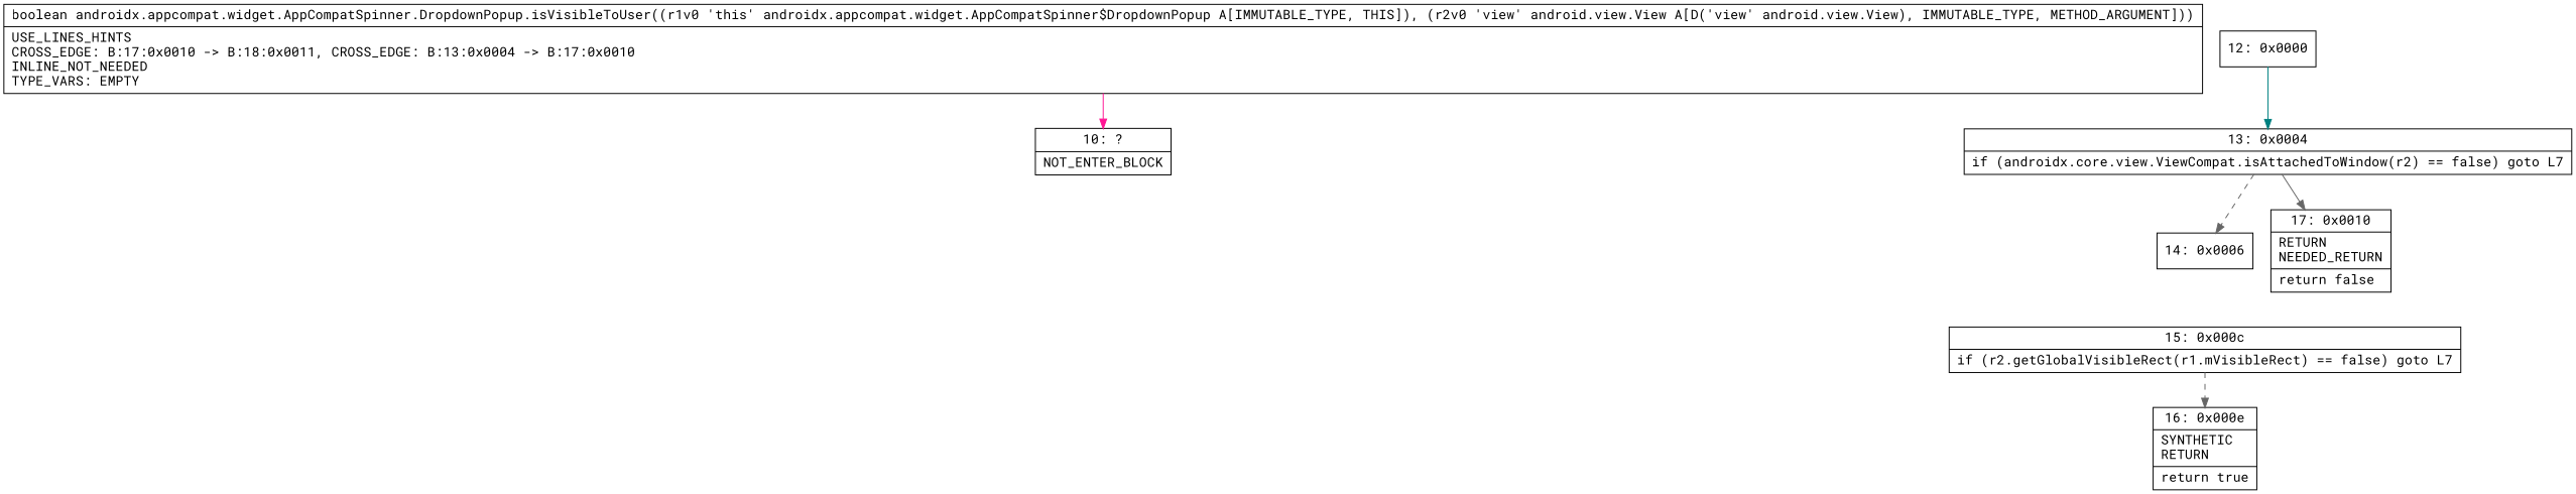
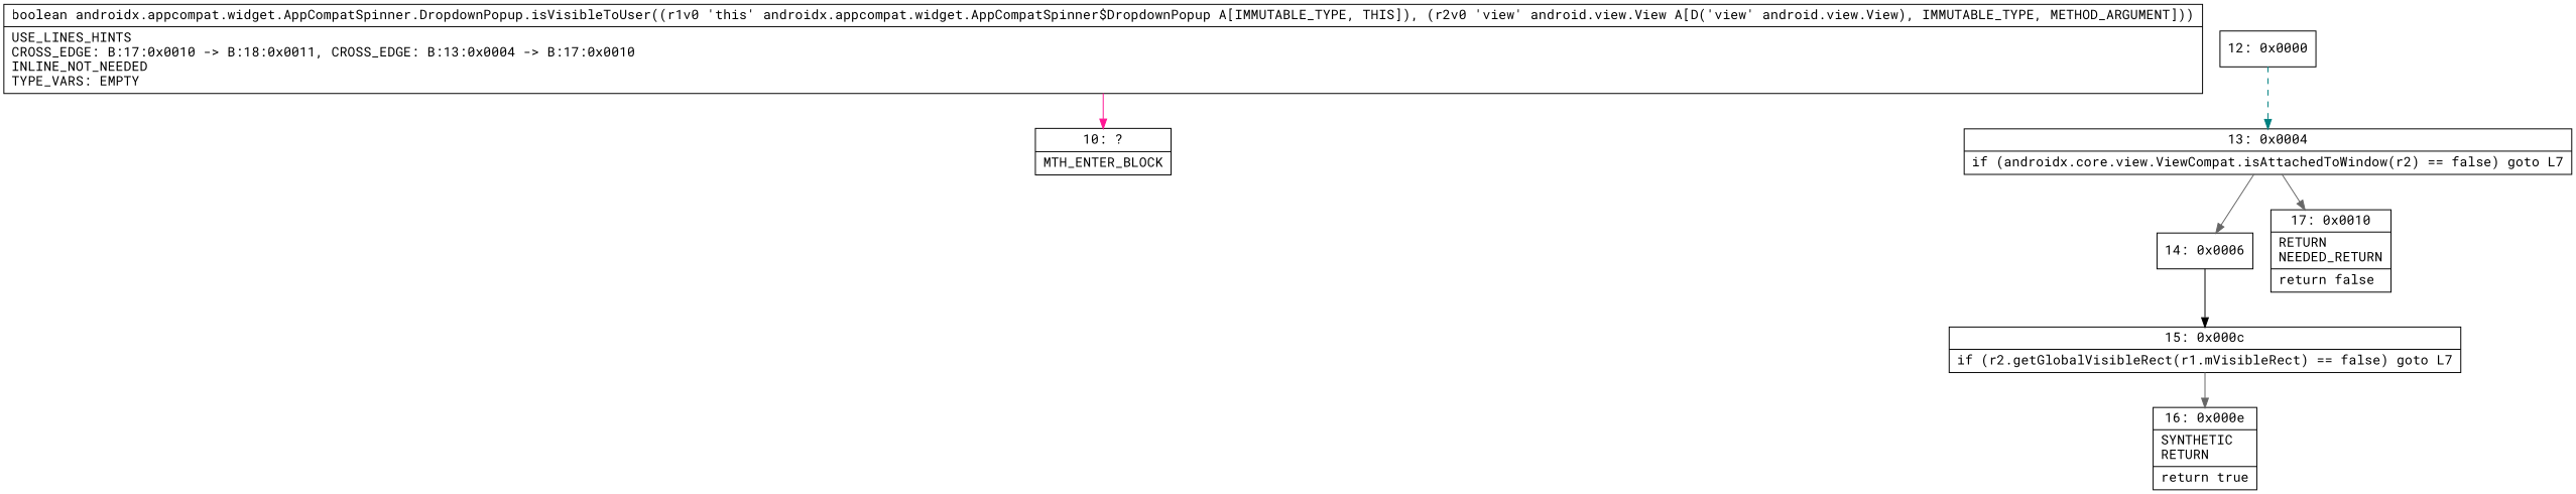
  digraph {
    fontname="Roboto Mono"
    node [fontname="Roboto Mono" shape=record]
    edge [color=gray40 fontname="Roboto Mono"]
-   n1 [label="{10\:\ ?|NOT_ENTER_BLOCK\l}"]
+   n1 [label="{10\:\ ?|MTH_ENTER_BLOCK\l}"]
    n2 [label="{12\:\ 0x0000}"]
    n3 [label="{13\:\ 0x0004|if (androidx.core.view.ViewCompat.isAttachedToWindow(r2) == false) goto L7\l}"]
    n4 [label="{14\:\ 0x0006}"]
    n5 [label="{17\:\ 0x0010|RETURN\lNEEDED_RETURN\l|return false\l}"]
    n6 [label="{15\:\ 0x000c|if (r2.getGlobalVisibleRect(r1.mVisibleRect) == false) goto L7\l}"]
    n7 [label="{16\:\ 0x000e|SYNTHETIC\lRETURN\l|return true\l}"]
    n8 [label="{boolean androidx.appcompat.widget.AppCompatSpinner.DropdownPopup.isVisibleToUser((r1v0 'this' androidx.appcompat.widget.AppCompatSpinner$DropdownPopup A[IMMUTABLE_TYPE, THIS]), (r2v0 'view' android.view.View A[D('view' android.view.View), IMMUTABLE_TYPE, METHOD_ARGUMENT]))  | USE_LINES_HINTS\lCROSS_EDGE: B:17:0x0010 \-\> B:18:0x0011, CROSS_EDGE: B:13:0x0004 \-\> B:17:0x0010\lINLINE_NOT_NEEDED\lTYPE_VARS: EMPTY\l}"]
-   n2 -> n3 [color=teal]
-   n3 -> n4 [style=dashed]
+   n2 -> n3 [color=teal style=dashed]
+   n3 -> n4 [style=solid]
    n3 -> n5
-   n6 -> n7 [style=dashed]
+   n4 -> n6 [color=black]
+   n6 -> n7 [style=solid]
    n8 -> n1 [color=deeppink]
  }
